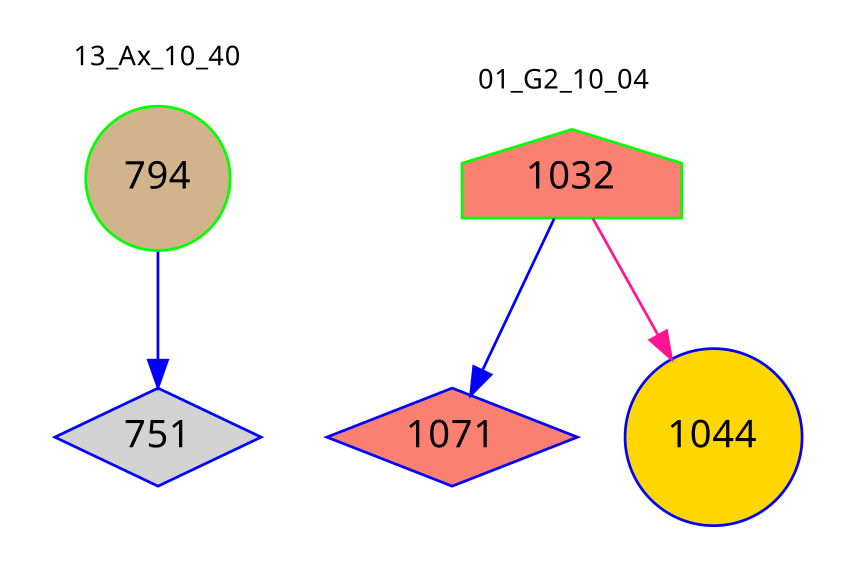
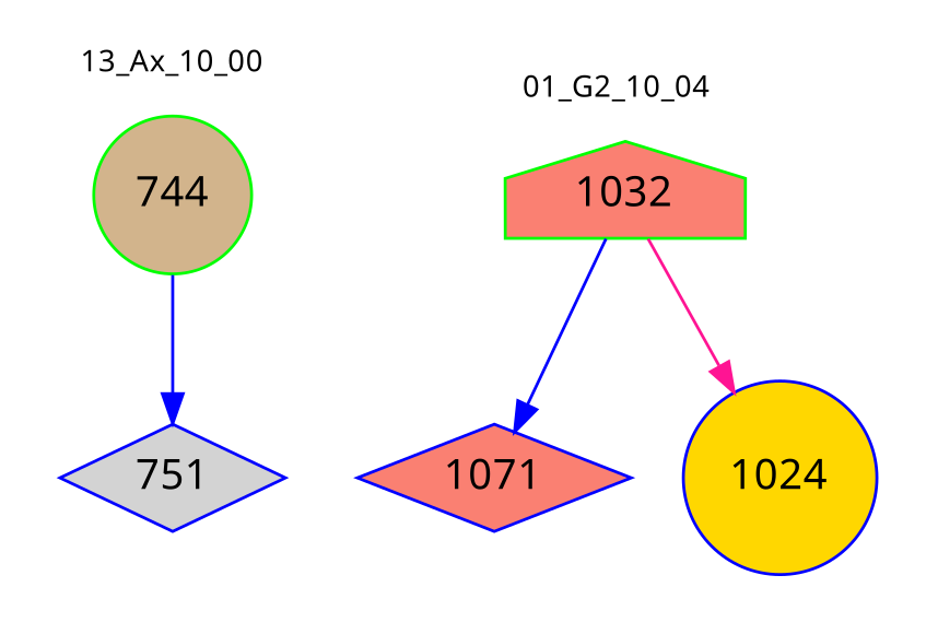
  digraph {
    fontname="Noto Sans"
    node [color=blue fillcolor=salmon fontname="Noto Sans" shape=circle style=filled]
    edge [color=blue fontname="Noto Sans"]
-   n1 [color=green fillcolor=tan label=794]
+   n1 [color=green fillcolor=tan label=744]
    n2 [fillcolor=lightgrey label=751 shape=diamond]
    n3 [color=green label=1032 shape=house]
    n4 [label=1071 shape=diamond]
-   n5 [fillcolor=gold label=1044]
+   n5 [fillcolor=gold label=1024]
    subgraph cluster_1 {
      color=white
      fontsize=10
-     label="13_Ax_10_40"
+     label="13_Ax_10_00"
      n1
      n2
    }
    subgraph cluster_2 {
      color=white
      fontsize=10
      label="01_G2_10_04"
      n3
      n4
      n5
    }
    n1 -> n2
    n3 -> n4
    n3 -> n5 [color=deeppink]
  }
